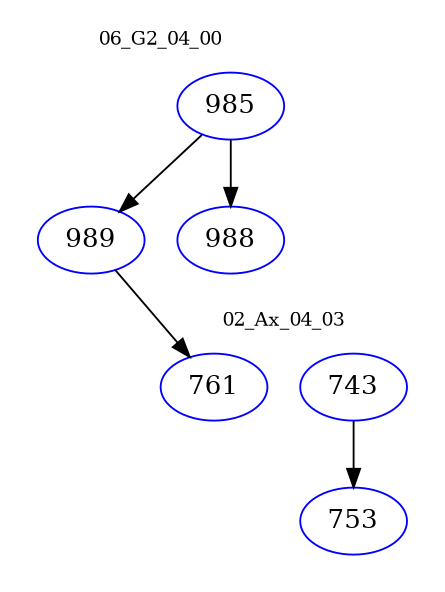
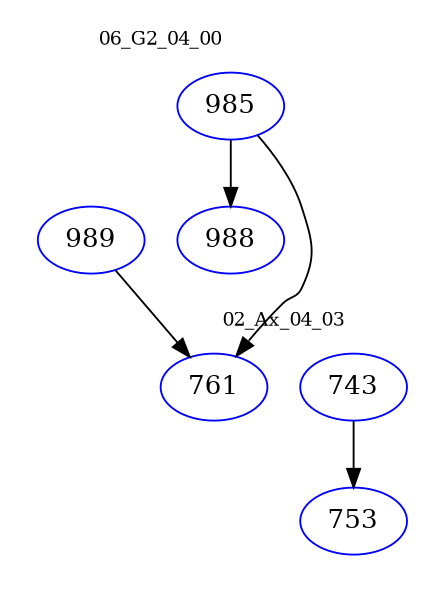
  digraph {
    node [color=blue]
    edge [color=black]
    n1 [label=743]
    n2 [label=761]
    n3 [label=753]
    n4 [label=985]
    n5 [label=989]
    n6 [label=988]
    subgraph cluster_1 {
      color=white
      fontsize=10
      label="02_Ax_04_03"
      n1
      n2
      n3
    }
    subgraph cluster_2 {
      color=white
      fontsize=10
      label="06_G2_04_00"
      n4
      n5
      n6
    }
    n1 -> n3
-   n4 -> n5
+   n4 -> n2
    n4 -> n6
    n5 -> n2
  }
